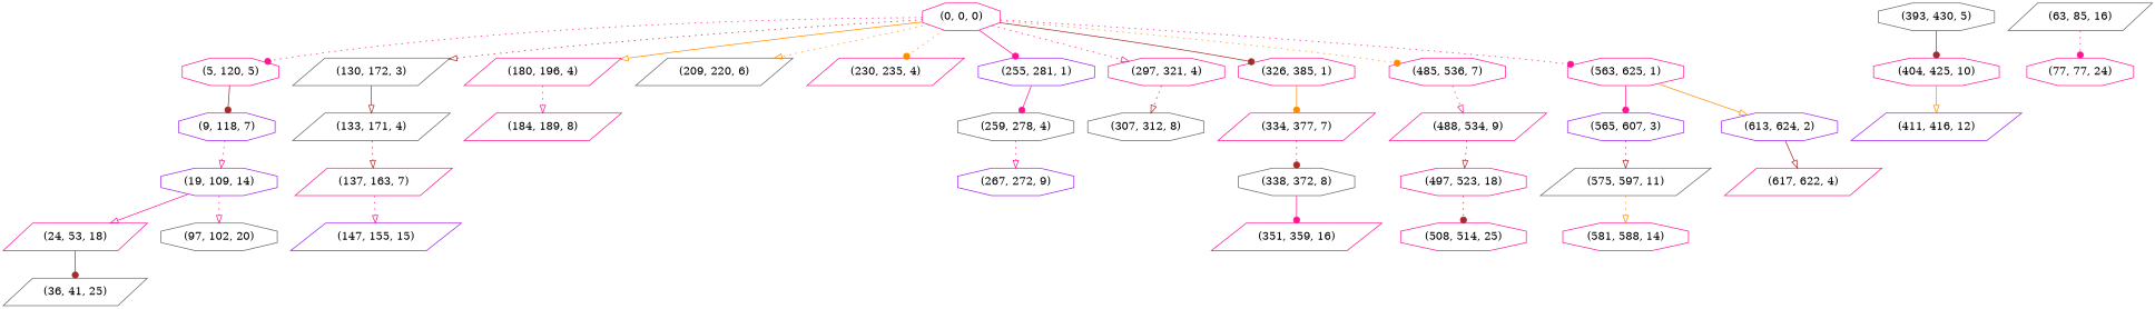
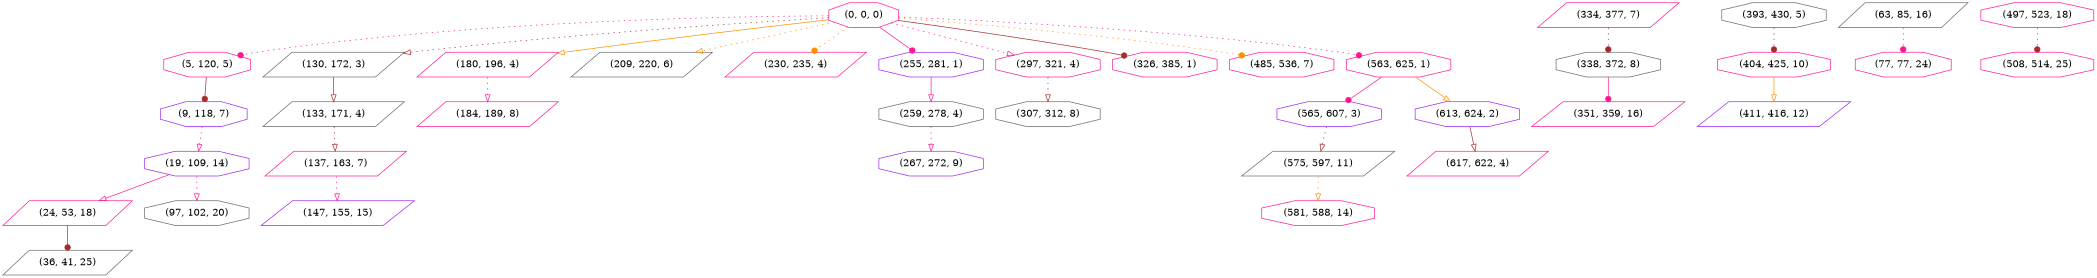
  digraph {
    node [color=deeppink shape=octagon]
    edge [arrowhead=onormal color=deeppink style=dotted]
    "(0, 0, 0)"
    "(5, 120, 5)"
    "(130, 172, 3)" [color=gray40 shape=parallelogram]
    "(180, 196, 4)" [shape=parallelogram]
    "(209, 220, 6)" [color=gray40 shape=parallelogram]
    "(230, 235, 4)" [shape=parallelogram]
    "(255, 281, 1)" [color=purple]
    "(297, 321, 4)"
    "(326, 385, 1)"
    "(485, 536, 7)"
    "(563, 625, 1)"
    "(9, 118, 7)" [color=purple]
    "(133, 171, 4)" [color=gray40 shape=parallelogram]
    "(184, 189, 8)" [shape=parallelogram]
    "(259, 278, 4)" [color=gray40]
    "(307, 312, 8)" [color=gray40]
    "(334, 377, 7)" [shape=parallelogram]
    "(393, 430, 5)" [color=gray40]
    "(404, 425, 10)"
-   "(488, 534, 9)" [shape=parallelogram]
    "(565, 607, 3)" [color=purple]
    "(613, 624, 2)" [color=purple]
    "(19, 109, 14)" [color=purple]
    "(24, 53, 18)" [shape=parallelogram]
    "(97, 102, 20)" [color=gray40]
    "(36, 41, 25)" [color=gray40 shape=parallelogram]
    "(63, 85, 16)" [color=gray40 shape=parallelogram]
    n28 [label="(77, 77, 24)"]
    "(137, 163, 7)" [shape=parallelogram]
    "(147, 155, 15)" [color=purple shape=parallelogram]
    "(267, 272, 9)" [color=purple]
    "(338, 372, 8)" [color=gray40]
    "(351, 359, 16)" [shape=parallelogram]
    "(411, 416, 12)" [color=purple shape=parallelogram]
    "(497, 523, 18)"
    "(508, 514, 25)"
    "(575, 597, 11)" [color=gray40 shape=parallelogram]
    "(617, 622, 4)" [shape=parallelogram]
    "(581, 588, 14)"
    "(0, 0, 0)" -> "(5, 120, 5)" [arrowhead=dot]
    "(0, 0, 0)" -> "(130, 172, 3)" [color=brown]
    "(0, 0, 0)" -> "(180, 196, 4)" [color=darkorange style=solid]
    "(0, 0, 0)" -> "(209, 220, 6)" [color=darkorange]
    "(0, 0, 0)" -> "(230, 235, 4)" [arrowhead=dot color=darkorange]
    "(0, 0, 0)" -> "(255, 281, 1)" [arrowhead=dot style=solid]
    "(0, 0, 0)" -> "(297, 321, 4)"
    "(0, 0, 0)" -> "(326, 385, 1)" [arrowhead=dot color=brown style=solid]
    "(0, 0, 0)" -> "(485, 536, 7)" [arrowhead=dot color=darkorange]
    "(0, 0, 0)" -> "(563, 625, 1)" [arrowhead=dot]
    "(5, 120, 5)" -> "(9, 118, 7)" [arrowhead=dot color=brown style=solid]
    "(130, 172, 3)" -> "(133, 171, 4)" [color=brown style=solid]
    "(180, 196, 4)" -> "(184, 189, 8)"
-   "(255, 281, 1)" -> "(259, 278, 4)" [arrowhead=dot style=solid]
+   "(255, 281, 1)" -> "(259, 278, 4)" [style=solid]
    "(297, 321, 4)" -> "(307, 312, 8)" [color=brown]
-   "(326, 385, 1)" -> "(334, 377, 7)" [arrowhead=dot color=darkorange style=solid]
-   "(485, 536, 7)" -> "(488, 534, 9)"
    "(563, 625, 1)" -> "(565, 607, 3)" [arrowhead=dot style=solid]
    "(563, 625, 1)" -> "(613, 624, 2)" [color=darkorange style=solid]
    "(9, 118, 7)" -> "(19, 109, 14)"
    "(133, 171, 4)" -> "(137, 163, 7)" [color=brown]
    "(259, 278, 4)" -> "(267, 272, 9)"
    "(334, 377, 7)" -> "(338, 372, 8)" [arrowhead=dot color=brown]
-   "(393, 430, 5)" -> "(404, 425, 10)" [arrowhead=dot color=brown style=solid]
+   "(393, 430, 5)" -> "(404, 425, 10)" [arrowhead=dot color=brown]
    "(404, 425, 10)" -> "(411, 416, 12)" [color=darkorange style=solid]
-   "(488, 534, 9)" -> "(497, 523, 18)" [color=brown]
    "(565, 607, 3)" -> "(575, 597, 11)" [color=brown]
    "(613, 624, 2)" -> "(617, 622, 4)" [color=brown style=solid]
    "(19, 109, 14)" -> "(24, 53, 18)" [style=solid]
    "(19, 109, 14)" -> "(97, 102, 20)"
    "(24, 53, 18)" -> "(36, 41, 25)" [arrowhead=dot color=brown style=solid]
    "(63, 85, 16)" -> n28 [arrowhead=dot]
    "(137, 163, 7)" -> "(147, 155, 15)"
    "(338, 372, 8)" -> "(351, 359, 16)" [arrowhead=dot style=solid]
    "(497, 523, 18)" -> "(508, 514, 25)" [arrowhead=dot color=brown]
    "(575, 597, 11)" -> "(581, 588, 14)" [color=darkorange]
  }
